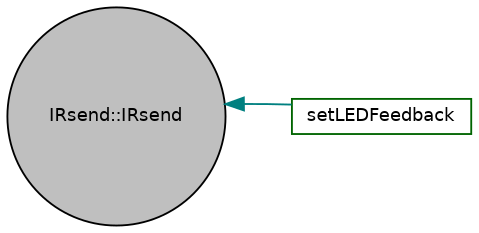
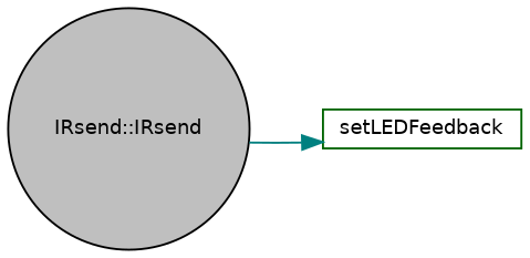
  digraph {
    rankdir=LR
    node [fontname=Helvetica fontsize=10 style=filled]
    n1 [color=black fillcolor=grey75 fontcolor=black height=0.2 label="IRsend::IRsend" shape=circle width=0.4]
    n2 [color=darkgreen fillcolor=white height=0.2 label=setLEDFeedback shape=box width=0.4]
-   n2 -> n1 [color=teal fontname=Helvetica fontsize=10 labelfontname=Helvetica labelfontsize=10 style=solid]
+   n1 -> n2 [color=teal fontname=Helvetica fontsize=10 labelfontname=Helvetica labelfontsize=10 style=solid]
  }
